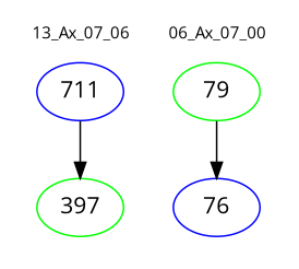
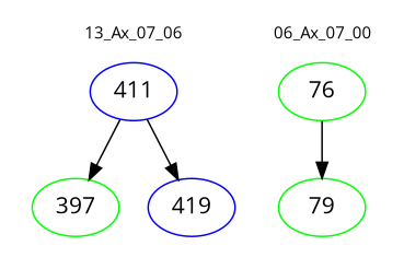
  digraph {
    fontname="Open Sans"
    node [color=blue fontname="Open Sans"]
    edge [color=black fontname="Open Sans"]
-   n1 [label=711]
+   n1 [label=411]
    n2 [color=green label=397]
-   n4 [label=76]
+   n3 [label=419]
+   n4 [color=green label=76]
    n5 [color=green label=79]
    subgraph cluster_1 {
      color=white
      fontsize=10
      label="13_Ax_07_06"
      n1
      n2
+     n3
    }
    subgraph cluster_2 {
      color=white
      fontsize=10
      label="06_Ax_07_00"
      n4
      n5
    }
    n1 -> n2
-   n5 -> n4
+   n1 -> n3
+   n4 -> n5
  }
